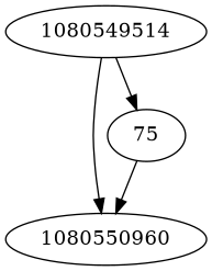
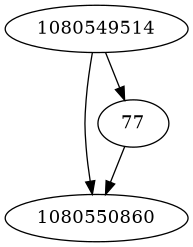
  strict digraph {
    n1 [label=1080549514]
-   1080550860 [label=1080550960]
-   77 [label=75]
+   1080550860
+   77
    n1 -> 1080550860
    n1 -> 77
    77 -> 1080550860
  }
